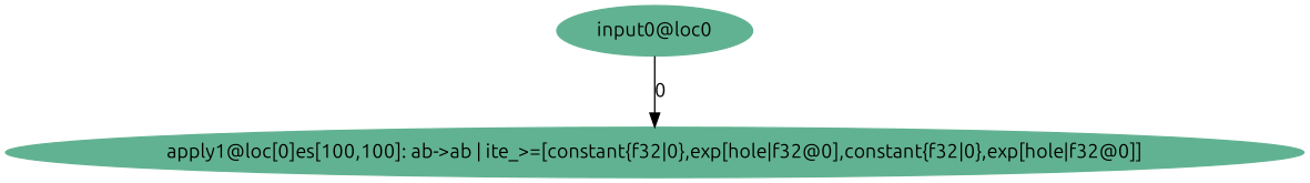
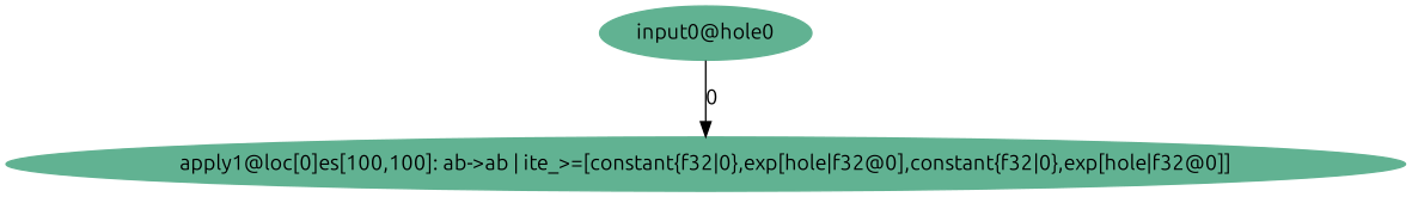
  digraph {
    fontname=Ubuntu
    node [color="#61B292" style=filled fontname=Ubuntu]
-   n1 [label="input0@loc0"]
+   n1 [label="input0@hole0"]
    n2 [label="apply1@loc[0]es[100,100]: ab->ab | ite_>=[constant{f32|0},exp[hole|f32@0],constant{f32|0},exp[hole|f32@0]]"]
    n1 -> n2 [label=0 fontname=Ubuntu]
  }
